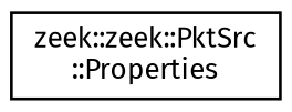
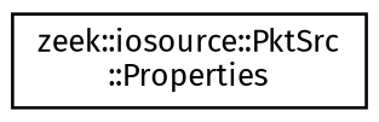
  digraph {
    rankdir=TB
    fontname="Fira Sans"
-   n1 [color=black fillcolor=white fontname="Fira Sans" fontsize=10 height=0.2 label="zeek::zeek::PktSrc\l::Properties" shape=record style=filled width=0.4]
+   n1 [color=black fillcolor=white fontname="Fira Sans" fontsize=10 height=0.2 label="zeek::iosource::PktSrc\l::Properties" shape=record style=filled width=0.4]
  }
